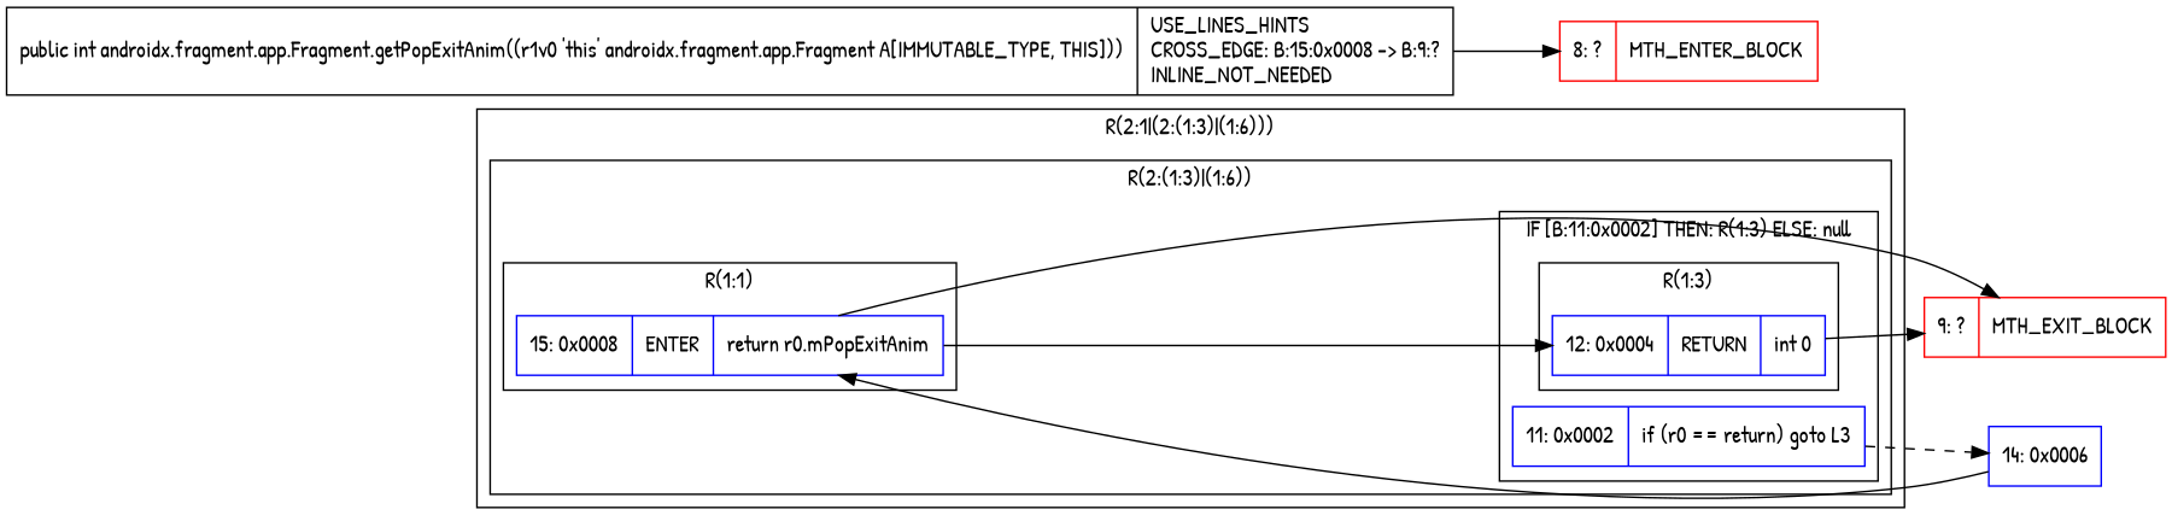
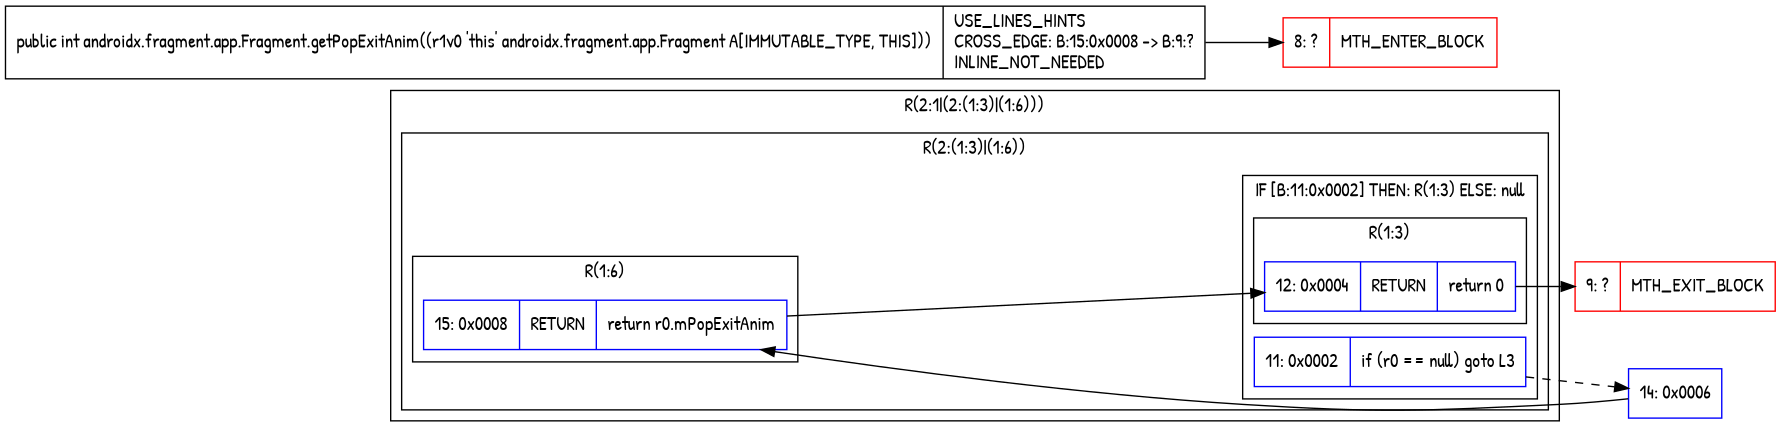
  digraph {
    fontname="Patrick Hand"
    rankdir=LR
    node [color=blue fontname="Patrick Hand" shape=record]
    edge [fontname="Patrick Hand"]
-   n1 [label="{12\:\ 0x0004|RETURN\l|int 0\l}"]
-   n2 [label="{11\:\ 0x0002|if (r0 == return) goto L3\l}"]
-   n3 [label="{15\:\ 0x0008|ENTER\l|return r0.mPopExitAnim\l}"]
+   n1 [label="{12\:\ 0x0004|RETURN\l|return 0\l}"]
+   n2 [label="{11\:\ 0x0002|if (r0 == null) goto L3\l}"]
+   n3 [label="{15\:\ 0x0008|RETURN\l|return r0.mPopExitAnim\l}"]
    n4 [color=red label="{9\:\ ?|MTH_EXIT_BLOCK\l}"]
    n5 [label="{14\:\ 0x0006}"]
    n6 [color=red label="{8\:\ ?|MTH_ENTER_BLOCK\l}"]
    n7 [label="{public int androidx.fragment.app.Fragment.getPopExitAnim((r1v0 'this' androidx.fragment.app.Fragment A[IMMUTABLE_TYPE, THIS]))  | USE_LINES_HINTS\lCROSS_EDGE: B:15:0x0008 \-\> B:9:?\lINLINE_NOT_NEEDED\l}" color=""]
    subgraph cluster_1 {
      label="R(2:1|(2:(1:3)|(1:6)))"
      subgraph cluster_2 {
        label="R(2:(1:3)|(1:6))"
        subgraph cluster_3 {
          label="IF [B:11:0x0002] THEN: R(1:3) ELSE: null"
          n2
          subgraph cluster_4 {
            label="R(1:3)"
            n1
          }
        }
        subgraph cluster_5 {
-         label="R(1:1)"
+         label="R(1:6)"
          n3
        }
      }
    }
    n1 -> n4
    n2 -> n5 [style=dashed]
    n3 -> n1
-   n3 -> n4
    n5 -> n3
    n7 -> n6
  }
